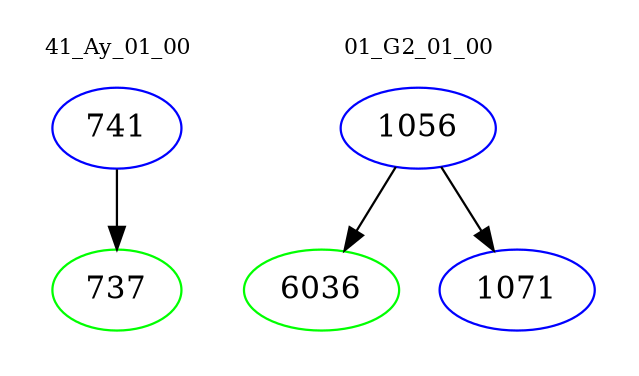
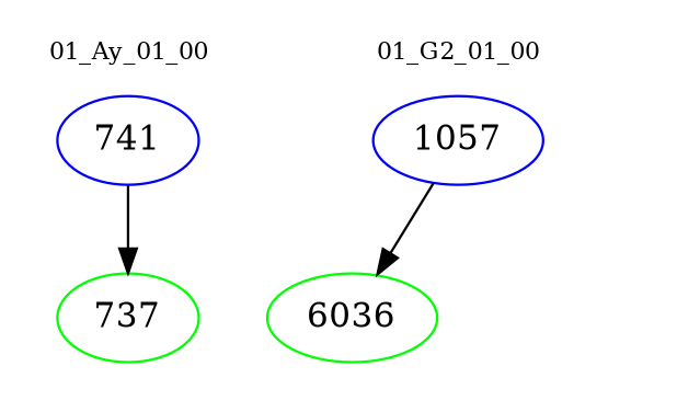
  digraph {
    node [color=blue]
    edge [color=black]
    n1 [label=741]
    n2 [color=green label=737]
-   n3 [label=1056]
+   n3 [label=1057]
    n4 [color=green label=6036]
-   n5 [label=1071]
    subgraph cluster_1 {
      color=white
      fontsize=10
-     label="41_Ay_01_00"
+     label="01_Ay_01_00"
      n1
      n2
    }
    subgraph cluster_2 {
      color=white
      fontsize=10
      label="01_G2_01_00"
      n3
      n4
-     n5
    }
    n1 -> n2
    n3 -> n4
-   n3 -> n5
  }
